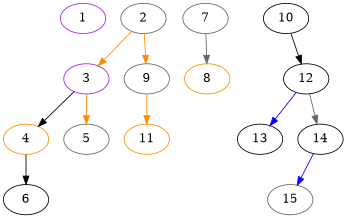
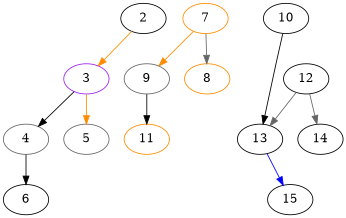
  digraph {
    node [alpha=0.13 color=gray40]
    edge [color=darkorange]
-   1 [color=purple expect_size=24462336]
-   2 [alpha=0.08 expect_size=17854464]
+   2 [alpha=0.08 color=black expect_size=17854464]
    3 [alpha=0.16 color=purple expect_size=49301504]
-   4 [alpha=0.17 color=darkorange expect_size=21736448]
+   4 [alpha=0.17 expect_size=21736448]
    5 [alpha=0.16 expect_size=49183744]
    6 [alpha=0.00 color=black expect_size=7340032]
-   7 [expect_size=19054592]
+   7 [color=darkorange expect_size=19054592]
    8 [alpha=0.04 color=darkorange expect_size=49420288]
    9 [alpha=0.03 expect_size=5561344]
    11 [alpha=0.15 color=darkorange expect_size=19731456]
    10 [alpha=0.14 color=black expect_size=35895296]
    12 [alpha=0.06 color=black expect_size=50317312]
    13 [alpha=0.10 color=black expect_size=21435392]
    14 [alpha=0.00 color=black expect_size=11430912]
-   15 [alpha=0.15 expect_size=50804736]
+   15 [alpha=0.15 color=black expect_size=50804736]
    2 -> 3
    3 -> 4 [color=black]
    3 -> 5
    4 -> 6 [color=black]
    7 -> 8 [color=gray40]
-   2 -> 9
-   9 -> 11
-   10 -> 12 [color=black]
-   12 -> 13 [color=blue]
+   7 -> 9
+   9 -> 11 [color=black]
+   10 -> 13 [color=black]
+   12 -> 13 [color=gray40]
    12 -> 14 [color=gray40]
-   14 -> 15 [color=blue]
+   13 -> 15 [color=blue]
  }
